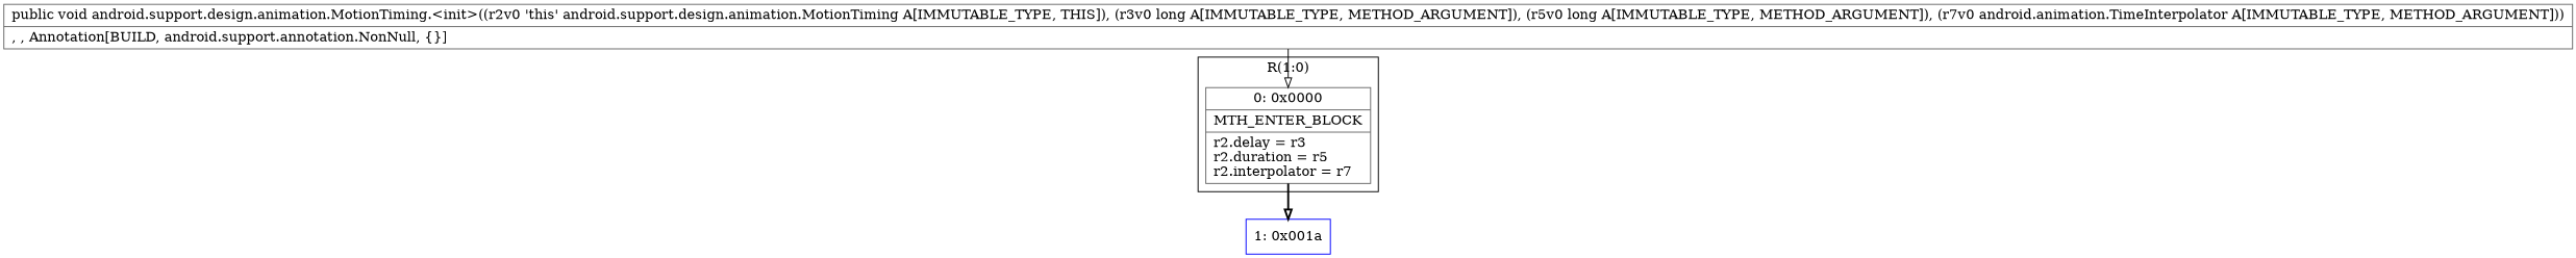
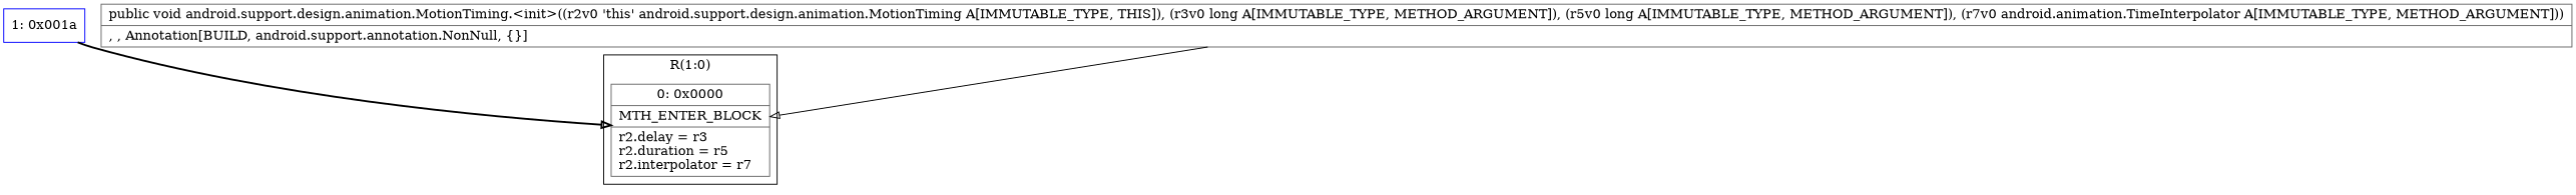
  digraph {
    node [color=gray40 shape=record]
    edge [arrowhead=onormal]
    n1 [label="{0\:\ 0x0000|MTH_ENTER_BLOCK\l|r2.delay = r3\lr2.duration = r5\lr2.interpolator = r7\l}"]
    n2 [color=blue label="{1\:\ 0x001a}"]
    n3 [label="{public void android.support.design.animation.MotionTiming.\<init\>((r2v0 'this' android.support.design.animation.MotionTiming A[IMMUTABLE_TYPE, THIS]), (r3v0 long A[IMMUTABLE_TYPE, METHOD_ARGUMENT]), (r5v0 long A[IMMUTABLE_TYPE, METHOD_ARGUMENT]), (r7v0 android.animation.TimeInterpolator A[IMMUTABLE_TYPE, METHOD_ARGUMENT]))  | , , Annotation[BUILD, android.support.annotation.NonNull, \{\}]\l}"]
    subgraph cluster_1 {
      label="R(1:0)"
      n1
    }
-   n1 -> n2 [style=bold]
+   n2 -> n1 [style=bold]
    n3 -> n1 [style=solid]
  }
